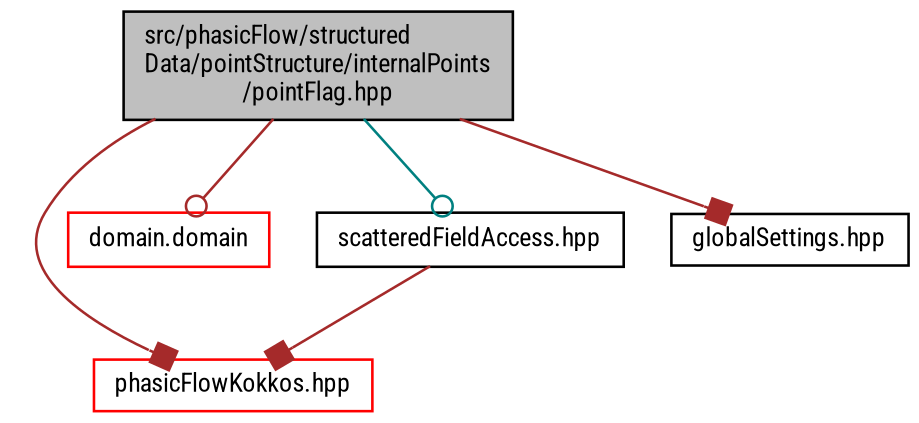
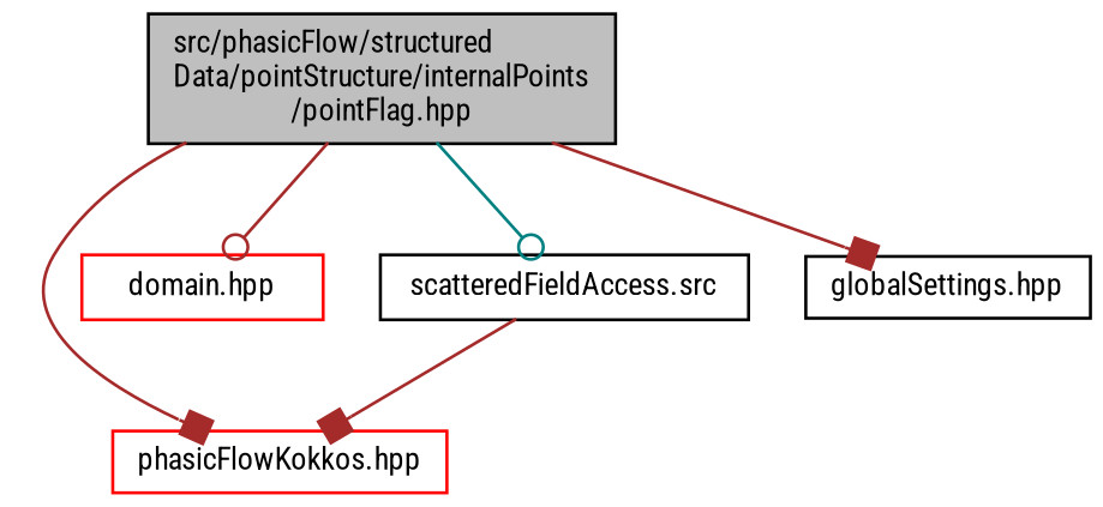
  digraph {
    fontname="Roboto Condensed"
    node [color=black fillcolor=white fontname="Roboto Condensed" fontsize=10 shape=record style=filled]
    edge [arrowhead=box color=brown fontname="Roboto Condensed" fontsize=10 labelfontname=Helvetica labelfontsize=10 style=solid]
    n1 [fillcolor=grey75 fontcolor=black height=0.2 label="src/phasicFlow/structured\lData/pointStructure/internalPoints\l/pointFlag.hpp" width=0.4]
    n2 [color=red height=0.2 label="phasicFlowKokkos.hpp" width=0.4]
-   n3 [color=red height=0.2 label="domain.domain" width=0.4]
-   n4 [height=0.2 label="scatteredFieldAccess.hpp" width=0.4]
+   n3 [color=red height=0.2 label="domain.hpp" width=0.4]
+   n4 [height=0.2 label="scatteredFieldAccess.src" width=0.4]
    n5 [height=0.2 label="globalSettings.hpp" width=0.4]
    n1 -> n2
    n1 -> n3 [arrowhead=odot]
    n1 -> n4 [arrowhead=odot color=teal]
    n1 -> n5
    n4 -> n2
  }
